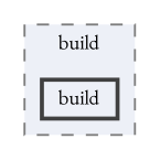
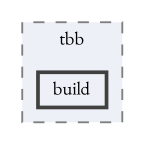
  digraph {
    compound=true
    fontname="EB Garamond"
    n1 [color=grey25 fillcolor="#edf0f7" fontname="EB Garamond" fontsize=10 height=0.2 label=build shape=box style="filled,bold" width=0.4]
    subgraph cluster_1 {
      bgcolor="#edf0f7"
      fontsize=10
-     label=build
+     label=tbb
      pencolor=grey50
      style="filled,dashed"
      n1
    }
  }
